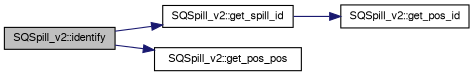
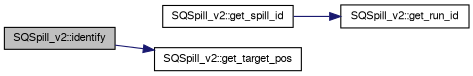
  digraph {
    rankdir=LR
    node [color=black fontname=FreeSans fontsize=10 shape=record]
    edge [color=midnightblue fontname=FreeSans fontsize=10 labelfontname=FreeSans labelfontsize=10 style=solid]
    n1 [fillcolor=grey75 fontcolor=black height=0.2 label="SQSpill_v2::identify" style=filled width=0.4]
    n2 [height=0.2 label="SQSpill_v2::get_spill_id" width=0.4]
-   n3 [height=0.2 label="SQSpill_v2::get_pos_pos" width=0.4]
-   n4 [height=0.2 label="SQSpill_v2::get_pos_id" width=0.4]
-   n1 -> n2
+   n3 [height=0.2 label="SQSpill_v2::get_target_pos" width=0.4]
+   n4 [height=0.2 label="SQSpill_v2::get_run_id" width=0.4]
    n1 -> n3
    n2 -> n4
  }
